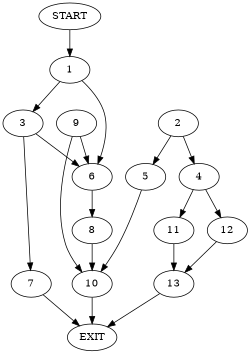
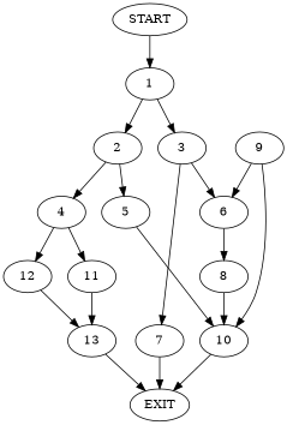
  digraph {
    n1 [label=START]
    1
    2
    3
    n5 [label=EXIT]
    4
    5
    6
    7
    11
    12
    10
    8
    13
    9
    n1 -> 1
-   1 -> 6
+   1 -> 2
    1 -> 3
    2 -> 4
    2 -> 5
    3 -> 6
    3 -> 7
    4 -> 11
    4 -> 12
    5 -> 10
    6 -> 8
    7 -> n5
    11 -> 13
    12 -> 13
    10 -> n5
    8 -> 10
    13 -> n5
    9 -> 6
    9 -> 10
  }
